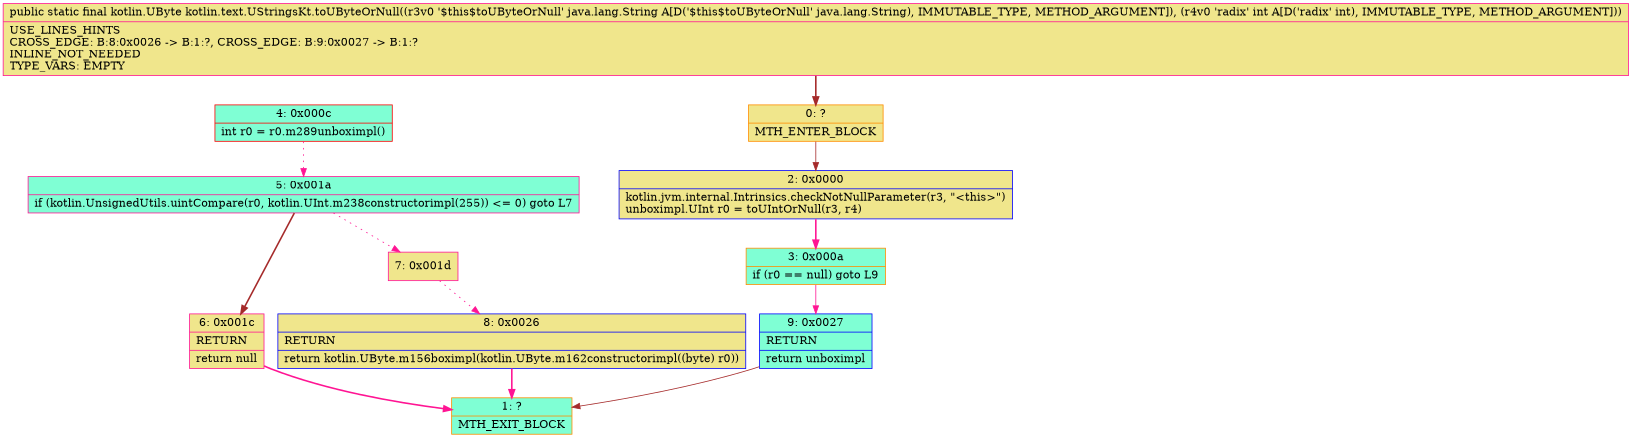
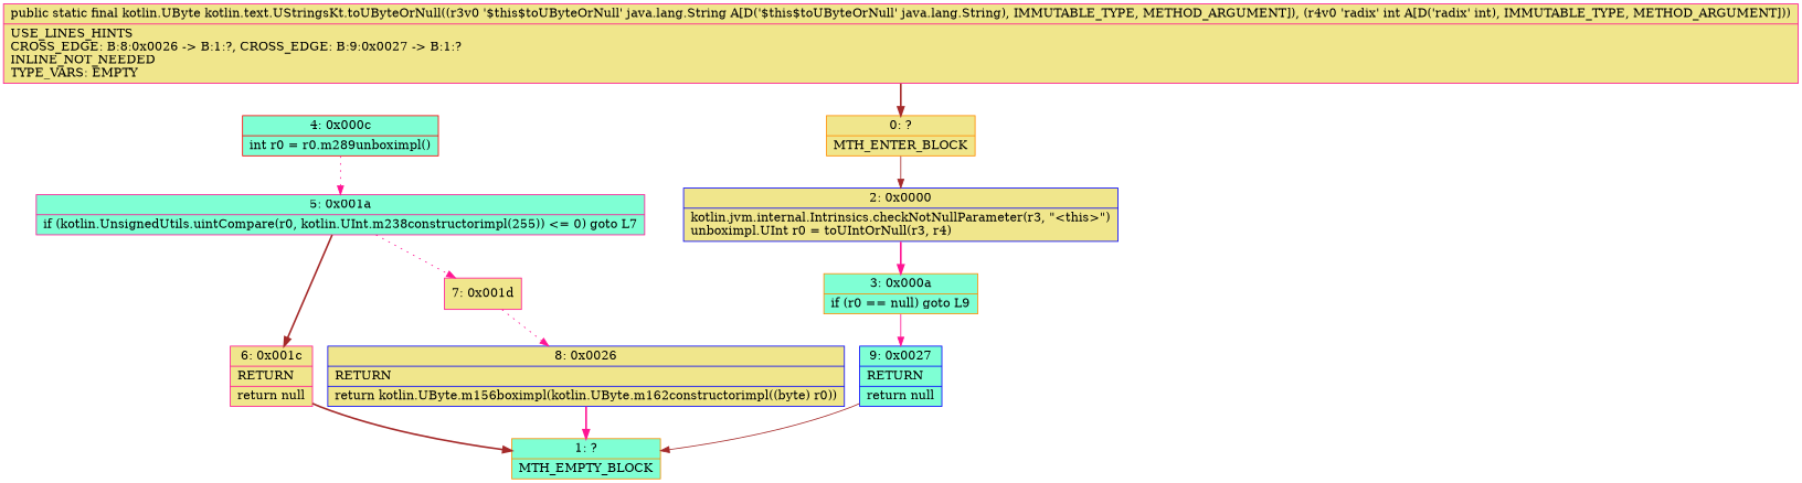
  digraph {
    node [color=deeppink fillcolor=khaki shape=record style=filled]
    edge [color=deeppink style=bold]
    n1 [color=darkorange label="{0\:\ ?|MTH_ENTER_BLOCK\l}"]
    n2 [color=blue label="{2\:\ 0x0000|kotlin.jvm.internal.Intrinsics.checkNotNullParameter(r3, \"\<this\>\")\lunboximpl.UInt r0 = toUIntOrNull(r3, r4)\l}"]
    n3 [color=darkorange fillcolor=aquamarine label="{3\:\ 0x000a|if (r0 == null) goto L9\l}"]
-   n4 [color=blue fillcolor=aquamarine label="{9\:\ 0x0027|RETURN\l|return unboximpl\l}"]
+   n4 [color=blue fillcolor=aquamarine label="{9\:\ 0x0027|RETURN\l|return null\l}"]
    n5 [color=red fillcolor=aquamarine label="{4\:\ 0x000c|int r0 = r0.m289unboximpl()\l}"]
    n6 [fillcolor=aquamarine label="{5\:\ 0x001a|if (kotlin.UnsignedUtils.uintCompare(r0, kotlin.UInt.m238constructorimpl(255)) \<= 0) goto L7\l}"]
-   n7 [color=darkorange fillcolor=aquamarine label="{1\:\ ?|MTH_EXIT_BLOCK\l}"]
+   n7 [color=darkorange fillcolor=aquamarine label="{1\:\ ?|MTH_EMPTY_BLOCK\l}"]
    n8 [label="{6\:\ 0x001c|RETURN\l|return null\l}"]
    n9 [label="{7\:\ 0x001d}"]
    n10 [color=blue label="{8\:\ 0x0026|RETURN\l|return kotlin.UByte.m156boximpl(kotlin.UByte.m162constructorimpl((byte) r0))\l}"]
    n11 [label="{public static final kotlin.UByte kotlin.text.UStringsKt.toUByteOrNull((r3v0 '$this$toUByteOrNull' java.lang.String A[D('$this$toUByteOrNull' java.lang.String), IMMUTABLE_TYPE, METHOD_ARGUMENT]), (r4v0 'radix' int A[D('radix' int), IMMUTABLE_TYPE, METHOD_ARGUMENT]))  | USE_LINES_HINTS\lCROSS_EDGE: B:8:0x0026 \-\> B:1:?, CROSS_EDGE: B:9:0x0027 \-\> B:1:?\lINLINE_NOT_NEEDED\lTYPE_VARS: EMPTY\l}"]
    n1 -> n2 [color=brown style=solid]
    n2 -> n3
    n3 -> n4 [style=solid]
    n4 -> n7 [color=brown style=solid]
    n5 -> n6 [style=dotted]
    n6 -> n8 [color=brown]
    n6 -> n9 [style=dotted]
-   n8 -> n7
+   n8 -> n7 [color=brown]
    n9 -> n10 [style=dotted]
    n10 -> n7
    n11 -> n1 [color=brown]
  }
